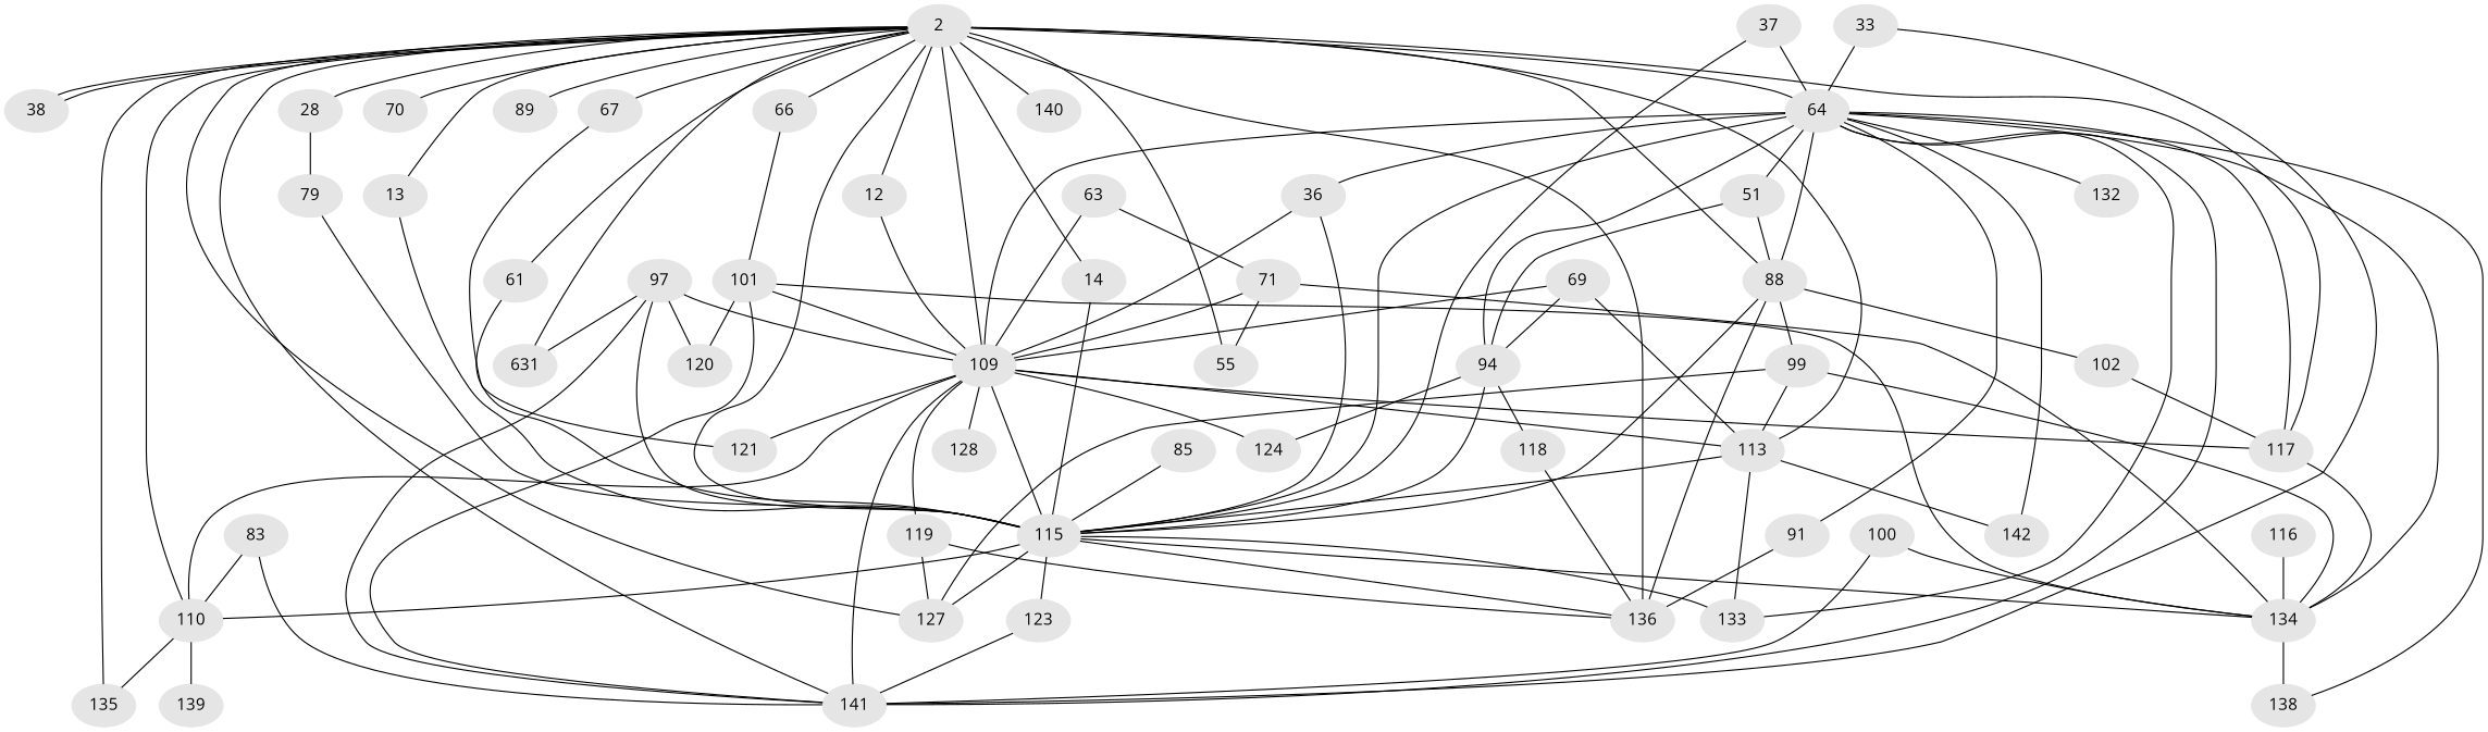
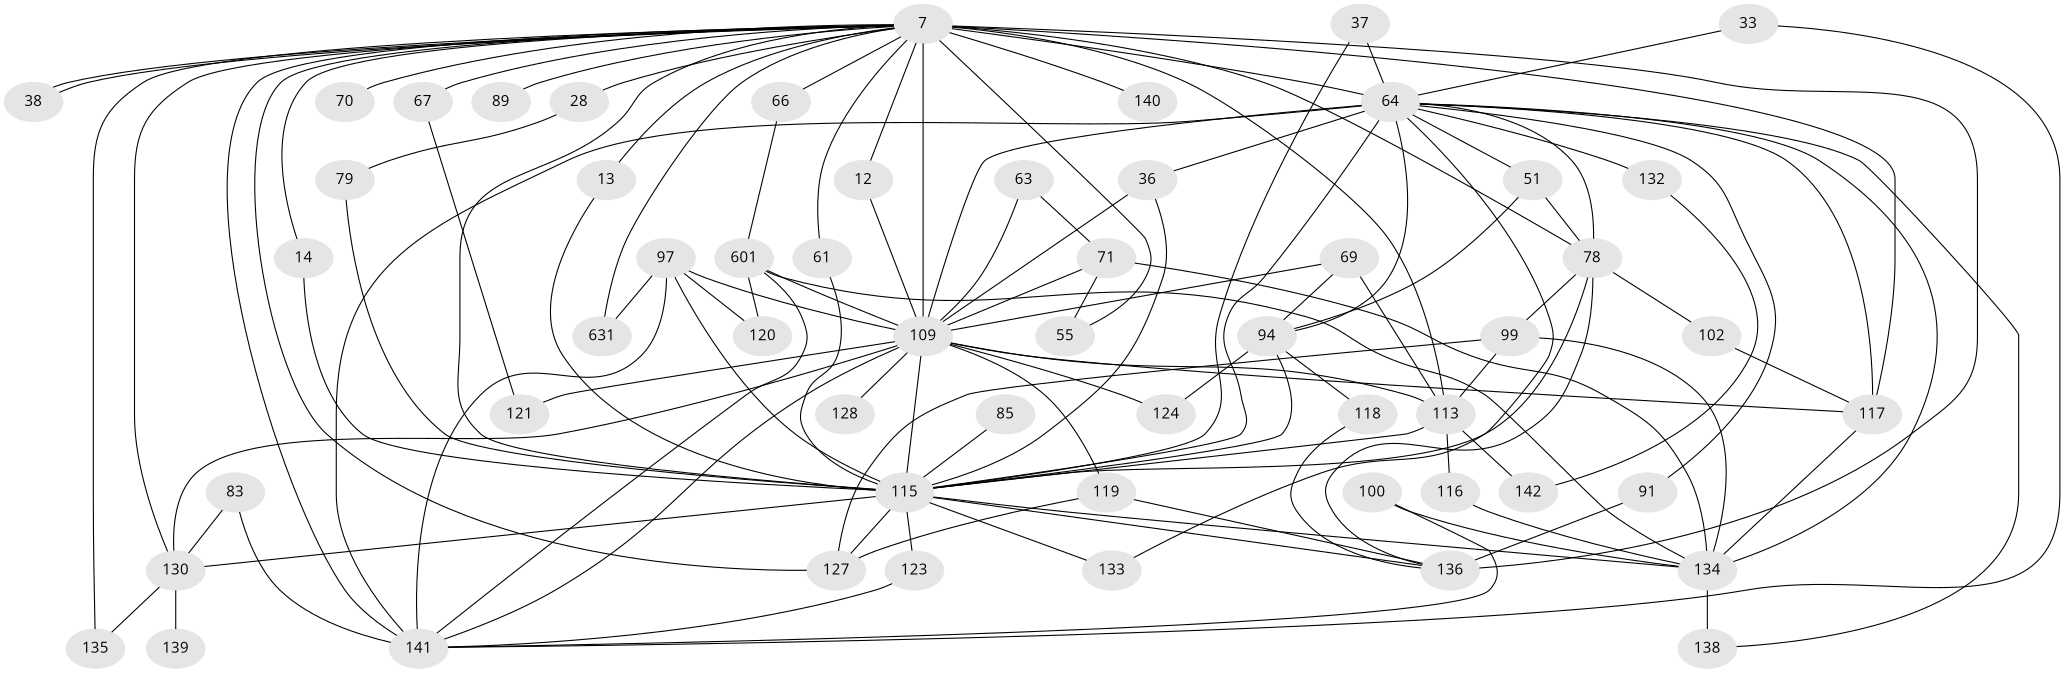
  graph {
    fontname="Open Sans"
    node [color=gray90 fontname="Open Sans" style=filled]
    edge [fontname="Open Sans"]
-   7 [super="+5" label=2]
+   7 [super="+5"]
    12
    n3 [label=14]
    28
    38
    n6 [label=13]
    64 [super="+10+46"]
    66
    67
    n10 [label=61]
    70
-   88 [super="+74"]
+   88 [super="+74" label=78]
    89
    n14 [label=55]
    109 [super="+87+108+9+8"]
    113 [super="+103+60+80"]
    115 [super="+50"]
    117 [super="+82+94+44+78+75"]
    127 [super="+114"]
-   130 [super="+62+110" label=110]
+   130 [super="+62+110"]
    n21 [label=631 super="+106"]
    135
    136 [super="+105+86"]
    140 [super="+112"]
    141 [super="+125+122+72+126+107"]
    79
    133 [super="+61"]
    51
    n29 [label=94 super="+34+84"]
    91
    n31 [label=36 super="+77"]
    132
    134 [super="+111+26+129"]
    138 [super="+137"]
    142
-   101 [super="+92"]
+   101 [super="+92" label=601]
    121
    99 [super="+90"]
    102
    124
    119 [super="+54"]
    128
    116
    123
    139
    33
    37
    118
    63 [super="+22"]
    71 [super="+24+21"]
    120
    69 [super="+18+13"]
    83
    85
    97 [super="+93"]
    100
    7 -- 12
    7 -- n3
    7 -- 28 [weight=2]
    7 -- 38
    7 -- 38
    7 -- n6
    7 -- 64 [weight=4]
    7 -- 66
    7 -- 67 [weight=2]
    7 -- n10
    7 -- 70
    7 -- 88 [weight=2]
    7 -- 89 [weight=2]
    7 -- n14
    7 -- 109 [weight=8]
    7 -- 113 [weight=3]
    7 -- 115 [weight=4]
    7 -- 117 [weight=4]
    7 -- 127 [weight=2]
    7 -- 130
    7 -- n21
    7 -- 135
    7 -- 136 [weight=6]
    7 -- 140
    7 -- 141 [weight=5]
    12 -- 109
    n3 -- 115
    28 -- 79
    n6 -- 115
    64 -- 88 [weight=3]
    64 -- 109 [weight=11]
    64 -- 115 [weight=4]
    64 -- 117
    64 -- 141 [weight=3]
    64 -- 133
    64 -- 51
    64 -- n29 [weight=2]
    64 -- 91
    64 -- n31 [weight=2]
    64 -- 132 [weight=2]
    64 -- 134 [weight=3]
    64 -- 138
-   64 -- 142
+   132 -- 142
    66 -- 101
    67 -- 121
    n10 -- 115
    88 -- 115
    88 -- 136
    88 -- 99
    88 -- 102
    109 -- 113
    109 -- 115 [weight=12]
    109 -- 117 [weight=4]
    109 -- 130 [weight=4]
    109 -- 141 [weight=4]
    109 -- 121
    109 -- 124
    109 -- 119
    109 -- 128 [weight=2]
    113 -- 115 [weight=4]
    113 -- 142
-   113 -- 133
+   113 -- 116
    115 -- 127 [weight=2]
    115 -- 130
    115 -- 136 [weight=2]
    115 -- 133
    115 -- 134
    115 -- 123
    117 -- 134
    130 -- 135
    130 -- 139 [weight=2]
    79 -- 115
    51 -- 88
    51 -- n29
    n29 -- 115 [weight=3]
    n29 -- 124
    n29 -- 118
    91 -- 136
    n31 -- 109
    n31 -- 115
    134 -- 138 [weight=2]
    101 -- 109 [weight=2]
    101 -- 141 [weight=2]
    101 -- 134 [weight=3]
    101 -- 120
    99 -- 113
    99 -- 127
    99 -- 134
    102 -- 117
    119 -- 127
    119 -- 136
    116 -- 134
    123 -- 141
    33 -- 64
    33 -- 141
    37 -- 64
    37 -- 115
    118 -- 136
    63 -- 109 [weight=2]
    63 -- 71
    71 -- n14
    71 -- 109
    71 -- 134
    69 -- 109 [weight=3]
    69 -- 113
    69 -- n29
    83 -- 130
    83 -- 141
    85 -- 115 [weight=2]
    97 -- 109 [weight=3]
    97 -- 115 [weight=3]
    97 -- n21
    97 -- 141
    97 -- 120
    100 -- 141
    100 -- 134
  }
